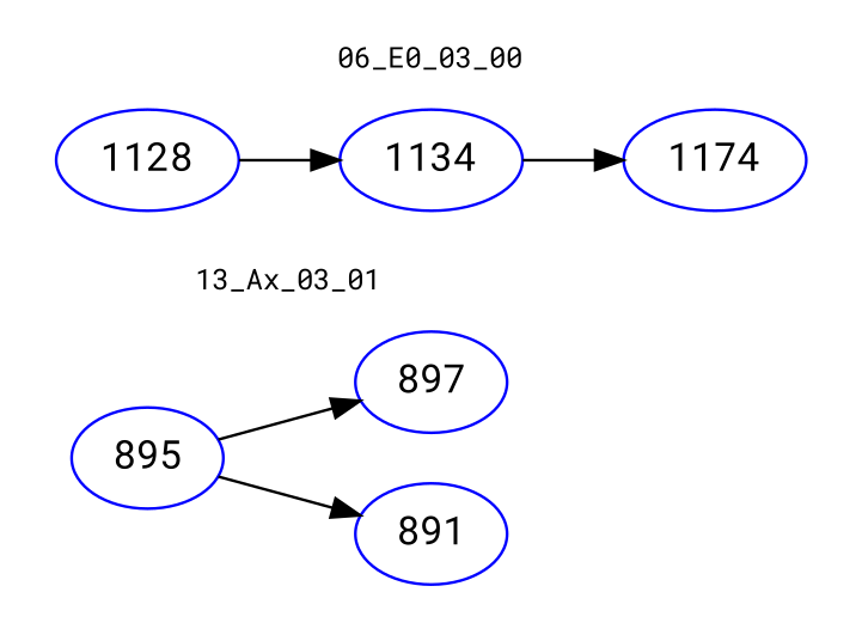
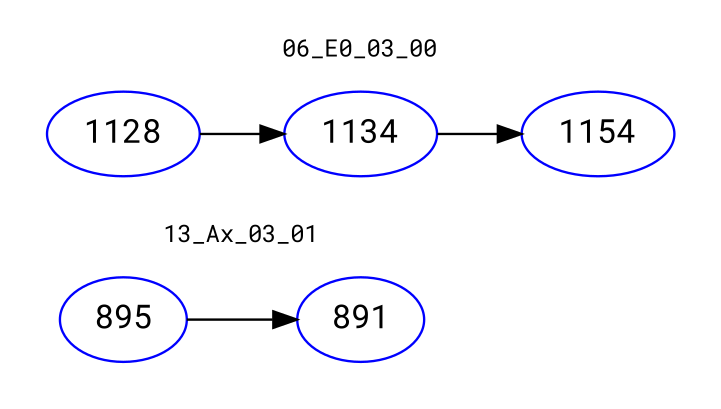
  digraph {
    fontname="Roboto Mono"
    rankdir=LR
    node [color=blue fontname="Roboto Mono"]
    edge [color=black fontname="Roboto Mono"]
    n1 [label=895]
    n2 [label=891]
-   n3 [label=897]
    n4 [label=1134]
    n5 [label=1128]
-   n6 [label=1174]
+   n6 [label=1154]
    subgraph cluster_1 {
      color=white
      fontsize=10
      label="13_Ax_03_01"
      n1
      n2
-     n3
    }
    subgraph cluster_2 {
      color=white
      fontsize=10
      label="06_E0_03_00"
      n4
      n5
      n6
    }
    n1 -> n2
-   n1 -> n3
    n4 -> n6
    n5 -> n4
  }
